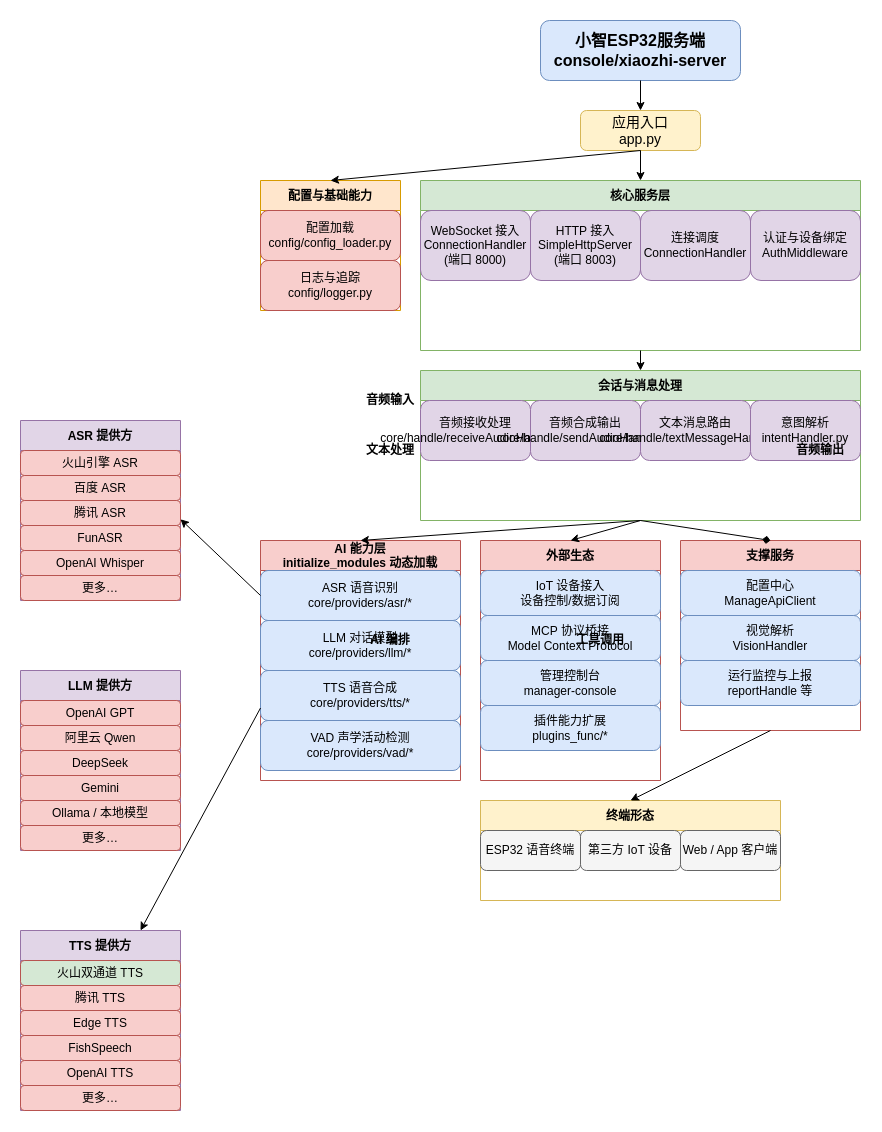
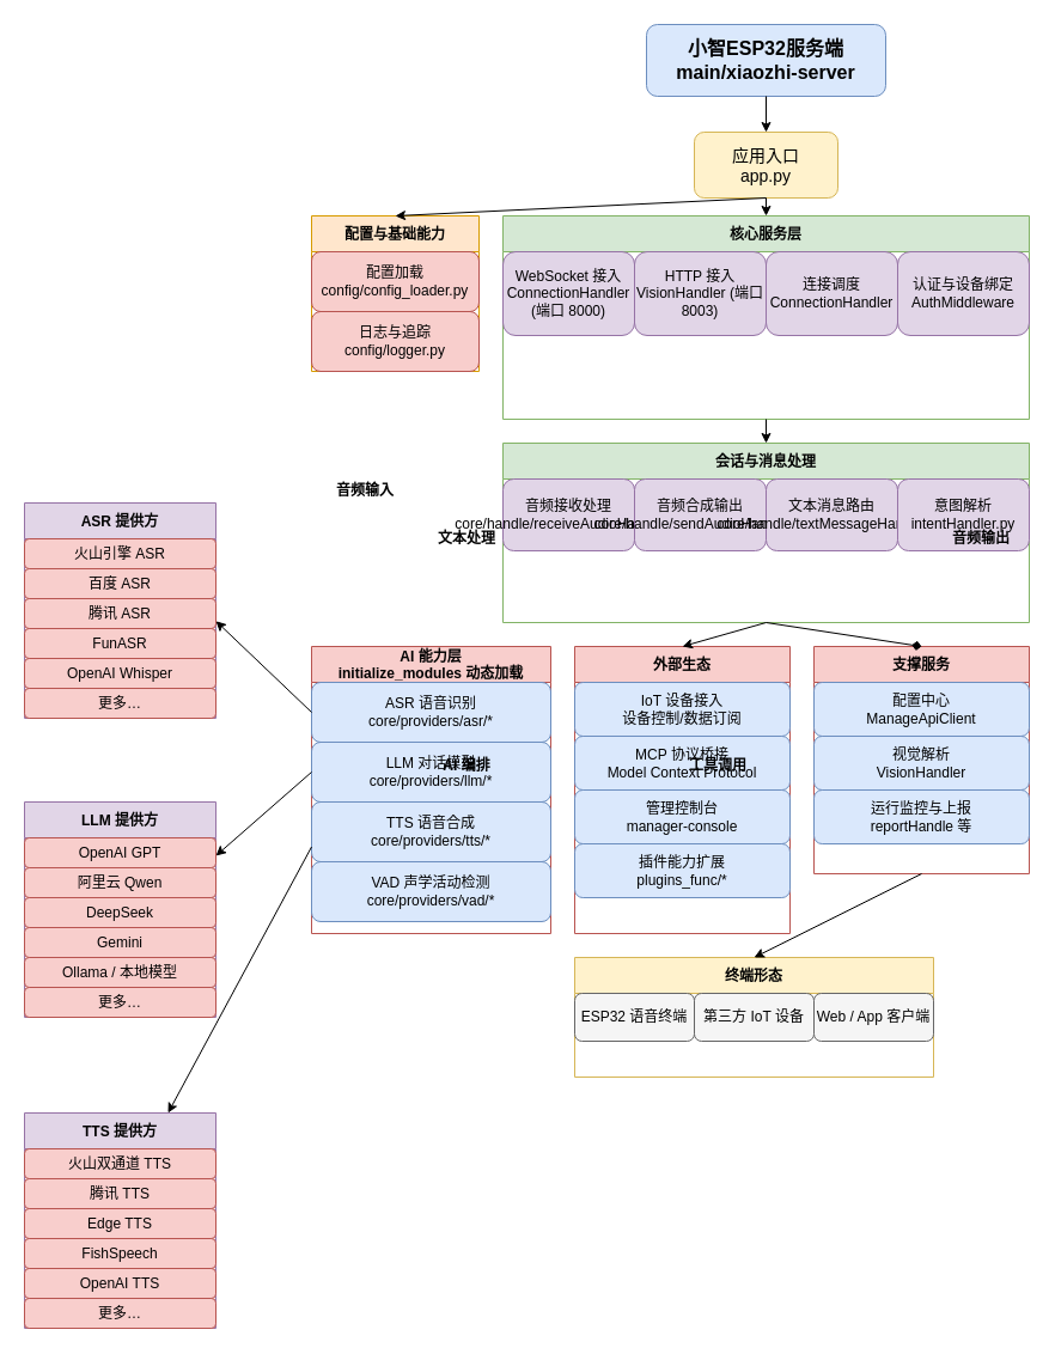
  <mxCell id="0" />
  <mxCell id="1" parent="0" />
- <mxCell id="2" value="小智ESP32服务端&#10;console/xiaozhi-server" style="rounded=1;whiteSpace=wrap;html=1;fontSize=16;fontStyle=1;fillColor=#dae8fc;strokeColor=#6c8ebf;" parent="1" vertex="1"><mxGeometry x="540" y="20" width="200" height="60" as="geometry" /></mxCell>
- <mxCell id="3" value="应用入口&#10;app.py" style="rounded=1;whiteSpace=wrap;html=1;fontSize=14;fillColor=#fff2cc;strokeColor=#d6b656;" parent="1" vertex="1"><mxGeometry x="580" y="110" width="120" height="40" as="geometry" /></mxCell>
+ <mxCell id="2" value="小智ESP32服务端&#10;main/xiaozhi-server" style="rounded=1;whiteSpace=wrap;html=1;fontSize=16;fontStyle=1;fillColor=#dae8fc;strokeColor=#6c8ebf;" parent="1" vertex="1"><mxGeometry x="540" y="20" width="200" height="60" as="geometry" /></mxCell>
+ <mxCell id="3" value="应用入口&#10;app.py" style="rounded=1;whiteSpace=wrap;html=1;fontSize=14;fillColor=#fff2cc;strokeColor=#d6b656;" parent="1" vertex="1"><mxGeometry x="580" y="110" width="120" height="55" as="geometry" /></mxCell>
  <mxCell id="4" value="" style="endArrow=classic;html=1;exitX=0.5;exitY=1;exitDx=0;exitDy=0;entryX=0.5;entryY=0;entryDx=0;entryDy=0;" parent="1" source="2" target="3" edge="1"><mxGeometry width="50" height="50" relative="1" as="geometry" /></mxCell>
  <mxCell id="5" value="核心服务层" style="swimlane;fontStyle=1;childLayout=stackLayout;horizontal=1;startSize=30;horizontalStack=0;resizeParent=1;resizeParentMax=0;resizeLast=0;collapsible=1;marginBottom=0;fillColor=#d5e8d4;strokeColor=#82b366;" parent="1" vertex="1"><mxGeometry x="420" y="180" width="440" height="170" as="geometry" /></mxCell>
  <mxCell id="6" value="WebSocket 接入&#10;ConnectionHandler (端口 8000)" style="rounded=1;whiteSpace=wrap;html=1;fillColor=#e1d5e7;strokeColor=#9673a6;" parent="5" vertex="1"><mxGeometry y="30" width="110" height="70" as="geometry" /></mxCell>
- <mxCell id="7" value="HTTP 接入&#10;SimpleHttpServer (端口 8003)" style="rounded=1;whiteSpace=wrap;html=1;fillColor=#e1d5e7;strokeColor=#9673a6;" parent="5" vertex="1"><mxGeometry x="110" y="30" width="110" height="70" as="geometry" /></mxCell>
+ <mxCell id="7" value="HTTP 接入&#10;VisionHandler (端口 8003)" style="rounded=1;whiteSpace=wrap;html=1;fillColor=#e1d5e7;strokeColor=#9673a6;" parent="5" vertex="1"><mxGeometry x="110" y="30" width="110" height="70" as="geometry" /></mxCell>
  <mxCell id="8" value="连接调度&#10;ConnectionHandler" style="rounded=1;whiteSpace=wrap;html=1;fillColor=#e1d5e7;strokeColor=#9673a6;" parent="5" vertex="1"><mxGeometry x="220" y="30" width="110" height="70" as="geometry" /></mxCell>
  <mxCell id="9" value="认证与设备绑定&#10;AuthMiddleware" style="rounded=1;whiteSpace=wrap;html=1;fillColor=#e1d5e7;strokeColor=#9673a6;" parent="5" vertex="1"><mxGeometry x="330" y="30" width="110" height="70" as="geometry" /></mxCell>
  <mxCell id="10" value="配置与基础能力" style="swimlane;fontStyle=1;childLayout=stackLayout;horizontal=1;startSize=30;horizontalStack=0;resizeParent=1;resizeParentMax=0;resizeLast=0;collapsible=1;marginBottom=0;fillColor=#ffe6cc;strokeColor=#d79b00;" parent="1" vertex="1"><mxGeometry x="260" y="180" width="140" height="130" as="geometry" /></mxCell>
  <mxCell id="11" value="配置加载&#10;config/config_loader.py" style="rounded=1;whiteSpace=wrap;html=1;fillColor=#f8cecc;strokeColor=#b85450;" parent="10" vertex="1"><mxGeometry y="30" width="140" height="50" as="geometry" /></mxCell>
  <mxCell id="12" value="日志与追踪&#10;config/logger.py" style="rounded=1;whiteSpace=wrap;html=1;fillColor=#f8cecc;strokeColor=#b85450;" parent="10" vertex="1"><mxGeometry y="80" width="140" height="50" as="geometry" /></mxCell>
  <mxCell id="13" value="会话与消息处理" style="swimlane;fontStyle=1;childLayout=stackLayout;horizontal=1;startSize=30;horizontalStack=0;resizeParent=1;resizeParentMax=0;resizeLast=0;collapsible=1;marginBottom=0;fillColor=#d5e8d4;strokeColor=#82b366;" parent="1" vertex="1"><mxGeometry x="420" y="370" width="440" height="150" as="geometry" /></mxCell>
  <mxCell id="14" value="音频接收处理&#10;core/handle/receiveAudioHandle.py" style="rounded=1;whiteSpace=wrap;html=1;fillColor=#e1d5e7;strokeColor=#9673a6;" parent="13" vertex="1"><mxGeometry y="30" width="110" height="60" as="geometry" /></mxCell>
  <mxCell id="15" value="音频合成输出&#10;core/handle/sendAudioHandle.py" style="rounded=1;whiteSpace=wrap;html=1;fillColor=#e1d5e7;strokeColor=#9673a6;" parent="13" vertex="1"><mxGeometry x="110" y="30" width="110" height="60" as="geometry" /></mxCell>
  <mxCell id="16" value="文本消息路由&#10;core/handle/textMessageHandler.py" style="rounded=1;whiteSpace=wrap;html=1;fillColor=#e1d5e7;strokeColor=#9673a6;" parent="13" vertex="1"><mxGeometry x="220" y="30" width="110" height="60" as="geometry" /></mxCell>
  <mxCell id="17" value="意图解析&#10;intentHandler.py" style="rounded=1;whiteSpace=wrap;html=1;fillColor=#e1d5e7;strokeColor=#9673a6;" parent="13" vertex="1"><mxGeometry x="330" y="30" width="110" height="60" as="geometry" /></mxCell>
  <mxCell id="18" value="AI 能力层&#10;initialize_modules 动态加载" style="swimlane;fontStyle=1;childLayout=stackLayout;horizontal=1;startSize=30;horizontalStack=0;resizeParent=1;resizeParentMax=0;resizeLast=0;collapsible=1;marginBottom=0;fillColor=#f8cecc;strokeColor=#b85450;" parent="1" vertex="1"><mxGeometry x="260" y="540" width="200" height="240" as="geometry" /></mxCell>
  <mxCell id="19" value="ASR 语音识别&#10;core/providers/asr/*" style="rounded=1;whiteSpace=wrap;html=1;fillColor=#dae8fc;strokeColor=#6c8ebf;" parent="18" vertex="1"><mxGeometry y="30" width="200" height="50" as="geometry" /></mxCell>
  <mxCell id="20" value="LLM 对话模型&#10;core/providers/llm/*" style="rounded=1;whiteSpace=wrap;html=1;fillColor=#dae8fc;strokeColor=#6c8ebf;" parent="18" vertex="1"><mxGeometry y="80" width="200" height="50" as="geometry" /></mxCell>
  <mxCell id="21" value="TTS 语音合成&#10;core/providers/tts/*" style="rounded=1;whiteSpace=wrap;html=1;fillColor=#dae8fc;strokeColor=#6c8ebf;" parent="18" vertex="1"><mxGeometry y="130" width="200" height="50" as="geometry" /></mxCell>
  <mxCell id="22" value="VAD 声学活动检测&#10;core/providers/vad/*" style="rounded=1;whiteSpace=wrap;html=1;fillColor=#dae8fc;strokeColor=#6c8ebf;" parent="18" vertex="1"><mxGeometry y="180" width="200" height="50" as="geometry" /></mxCell>
  <mxCell id="23" value="外部生态" style="swimlane;fontStyle=1;childLayout=stackLayout;horizontal=1;startSize=30;horizontalStack=0;resizeParent=1;resizeParentMax=0;resizeLast=0;collapsible=1;marginBottom=0;fillColor=#f8cecc;strokeColor=#b85450;" parent="1" vertex="1"><mxGeometry x="480" y="540" width="180" height="240" as="geometry" /></mxCell>
  <mxCell id="24" value="IoT 设备接入&#10;设备控制/数据订阅" style="rounded=1;whiteSpace=wrap;html=1;fillColor=#dae8fc;strokeColor=#6c8ebf;" parent="23" vertex="1"><mxGeometry y="30" width="180" height="45" as="geometry" /></mxCell>
  <mxCell id="25" value="MCP 协议桥接&#10;Model Context Protocol" style="rounded=1;whiteSpace=wrap;html=1;fillColor=#dae8fc;strokeColor=#6c8ebf;" parent="23" vertex="1"><mxGeometry y="75" width="180" height="45" as="geometry" /></mxCell>
  <mxCell id="26" value="管理控制台&#10;manager-console" style="rounded=1;whiteSpace=wrap;html=1;fillColor=#dae8fc;strokeColor=#6c8ebf;" parent="23" vertex="1"><mxGeometry y="120" width="180" height="45" as="geometry" /></mxCell>
  <mxCell id="27" value="插件能力扩展&#10;plugins_func/*" style="rounded=1;whiteSpace=wrap;html=1;fillColor=#dae8fc;strokeColor=#6c8ebf;" parent="23" vertex="1"><mxGeometry y="165" width="180" height="45" as="geometry" /></mxCell>
  <mxCell id="28" value="支撑服务" style="swimlane;fontStyle=1;childLayout=stackLayout;horizontal=1;startSize=30;horizontalStack=0;resizeParent=1;resizeParentMax=0;resizeLast=0;collapsible=1;marginBottom=0;fillColor=#f8cecc;strokeColor=#b85450;" parent="1" vertex="1"><mxGeometry x="680" y="540" width="180" height="190" as="geometry" /></mxCell>
  <mxCell id="29" value="配置中心&#10;ManageApiClient" style="rounded=1;whiteSpace=wrap;html=1;fillColor=#dae8fc;strokeColor=#6c8ebf;" parent="28" vertex="1"><mxGeometry y="30" width="180" height="45" as="geometry" /></mxCell>
  <mxCell id="30" value="视觉解析&#10;VisionHandler" style="rounded=1;whiteSpace=wrap;html=1;fillColor=#dae8fc;strokeColor=#6c8ebf;" parent="28" vertex="1"><mxGeometry y="75" width="180" height="45" as="geometry" /></mxCell>
  <mxCell id="31" value="运行监控与上报&#10;reportHandle 等" style="rounded=1;whiteSpace=wrap;html=1;fillColor=#dae8fc;strokeColor=#6c8ebf;" parent="28" vertex="1"><mxGeometry y="120" width="180" height="45" as="geometry" /></mxCell>
  <mxCell id="32" value="终端形态" style="swimlane;fontStyle=1;childLayout=stackLayout;horizontal=1;startSize=30;horizontalStack=0;resizeParent=1;resizeParentMax=0;resizeLast=0;collapsible=1;marginBottom=0;fillColor=#fff2cc;strokeColor=#d6b656;" parent="1" vertex="1"><mxGeometry x="480" y="800" width="300" height="100" as="geometry" /></mxCell>
  <mxCell id="33" value="ESP32 语音终端" style="rounded=1;whiteSpace=wrap;html=1;fillColor=#f5f5f5;strokeColor=#666666;" parent="32" vertex="1"><mxGeometry y="30" width="100" height="40" as="geometry" /></mxCell>
  <mxCell id="34" value="第三方 IoT 设备" style="rounded=1;whiteSpace=wrap;html=1;fillColor=#f5f5f5;strokeColor=#666666;" parent="32" vertex="1"><mxGeometry x="100" y="30" width="100" height="40" as="geometry" /></mxCell>
  <mxCell id="35" value="Web / App 客户端" style="rounded=1;whiteSpace=wrap;html=1;fillColor=#f5f5f5;strokeColor=#666666;" parent="32" vertex="1"><mxGeometry x="200" y="30" width="100" height="40" as="geometry" /></mxCell>
  <mxCell id="36" value="" style="endArrow=classic;html=1;exitX=0.5;exitY=1;exitDx=0;exitDy=0;entryX=0.5;entryY=0;entryDx=0;entryDy=0;" parent="1" source="3" target="5" edge="1"><mxGeometry width="50" height="50" relative="1" as="geometry" /></mxCell>
  <mxCell id="37" value="" style="endArrow=classic;html=1;exitX=0.5;exitY=1;exitDx=0;exitDy=0;entryX=0.5;entryY=0;entryDx=0;entryDy=0;" parent="1" source="3" target="10" edge="1"><mxGeometry width="50" height="50" relative="1" as="geometry" /></mxCell>
  <mxCell id="38" value="" style="endArrow=classic;html=1;exitX=0.5;exitY=1;exitDx=0;exitDy=0;entryX=0.5;entryY=0;entryDx=0;entryDy=0;" parent="1" source="5" target="13" edge="1"><mxGeometry width="50" height="50" relative="1" as="geometry" /></mxCell>
- <mxCell id="39" value="" style="endArrow=classic;html=1;exitX=0.5;exitY=1;exitDx=0;exitDy=0;entryX=0.5;entryY=0;entryDx=0;entryDy=0;" parent="1" source="13" target="18" edge="1"><mxGeometry width="50" height="50" relative="1" as="geometry" /></mxCell>
  <mxCell id="40" value="" style="endArrow=classic;html=1;exitX=0.5;exitY=1;exitDx=0;exitDy=0;entryX=0.5;entryY=0;entryDx=0;entryDy=0;" parent="1" source="13" target="23" edge="1"><mxGeometry width="50" height="50" relative="1" as="geometry" /></mxCell>
  <mxCell id="41" value="" style="endArrow=diamond;html=1;exitX=0.5;exitY=1;exitDx=0;exitDy=0;entryX=0.5;entryY=0;entryDx=0;entryDy=0;" parent="1" source="13" target="28" edge="1"><mxGeometry width="50" height="50" relative="1" as="geometry" /></mxCell>
  <mxCell id="42" value="" style="endArrow=classic;html=1;exitX=0.5;exitY=1;exitDx=0;exitDy=0;entryX=0.5;entryY=0;entryDx=0;entryDy=0;" parent="1" source="28" target="32" edge="1"><mxGeometry width="50" height="50" relative="1" as="geometry" /></mxCell>
  <mxCell id="43" value="ASR 提供方" style="swimlane;fontStyle=1;childLayout=stackLayout;horizontal=1;startSize=30;horizontalStack=0;resizeParent=1;resizeParentMax=0;resizeLast=0;collapsible=1;marginBottom=0;fillColor=#e1d5e7;strokeColor=#9673a6;" parent="1" vertex="1"><mxGeometry x="20" y="420" width="160" height="180" as="geometry" /></mxCell>
  <mxCell id="44" value="火山引擎 ASR" style="rounded=1;whiteSpace=wrap;html=1;fillColor=#f8cecc;strokeColor=#b85450;" parent="43" vertex="1"><mxGeometry y="30" width="160" height="25" as="geometry" /></mxCell>
  <mxCell id="45" value="百度 ASR" style="rounded=1;whiteSpace=wrap;html=1;fillColor=#f8cecc;strokeColor=#b85450;" parent="43" vertex="1"><mxGeometry y="55" width="160" height="25" as="geometry" /></mxCell>
  <mxCell id="46" value="腾讯 ASR" style="rounded=1;whiteSpace=wrap;html=1;fillColor=#f8cecc;strokeColor=#b85450;" parent="43" vertex="1"><mxGeometry y="80" width="160" height="25" as="geometry" /></mxCell>
  <mxCell id="47" value="FunASR" style="rounded=1;whiteSpace=wrap;html=1;fillColor=#f8cecc;strokeColor=#b85450;" parent="43" vertex="1"><mxGeometry y="105" width="160" height="25" as="geometry" /></mxCell>
  <mxCell id="48" value="OpenAI Whisper" style="rounded=1;whiteSpace=wrap;html=1;fillColor=#f8cecc;strokeColor=#b85450;" parent="43" vertex="1"><mxGeometry y="130" width="160" height="25" as="geometry" /></mxCell>
  <mxCell id="49" value="更多…" style="rounded=1;whiteSpace=wrap;html=1;fillColor=#f8cecc;strokeColor=#b85450;" parent="43" vertex="1"><mxGeometry y="155" width="160" height="25" as="geometry" /></mxCell>
  <mxCell id="50" value="" style="endArrow=classic;html=1;exitX=0;exitY=0.5;exitDx=0;exitDy=0;entryX=1;entryY=0.75;entryDx=0;entryDy=0;" parent="1" source="19" target="46" edge="1"><mxGeometry width="50" height="50" relative="1" as="geometry"><mxPoint x="20" y="510" as="targetPoint" /></mxGeometry></mxCell>
  <mxCell id="51" value="LLM 提供方" style="swimlane;fontStyle=1;childLayout=stackLayout;horizontal=1;startSize=30;horizontalStack=0;resizeParent=1;resizeParentMax=0;resizeLast=0;collapsible=1;marginBottom=0;fillColor=#e1d5e7;strokeColor=#9673a6;" parent="1" vertex="1"><mxGeometry x="20" y="670" width="160" height="180" as="geometry" /></mxCell>
  <mxCell id="52" value="OpenAI GPT" style="rounded=1;whiteSpace=wrap;html=1;fillColor=#f8cecc;strokeColor=#b85450;" parent="51" vertex="1"><mxGeometry y="30" width="160" height="25" as="geometry" /></mxCell>
  <mxCell id="53" value="阿里云 Qwen" style="rounded=1;whiteSpace=wrap;html=1;fillColor=#f8cecc;strokeColor=#b85450;" parent="51" vertex="1"><mxGeometry y="55" width="160" height="25" as="geometry" /></mxCell>
  <mxCell id="54" value="DeepSeek" style="rounded=1;whiteSpace=wrap;html=1;fillColor=#f8cecc;strokeColor=#b85450;" parent="51" vertex="1"><mxGeometry y="80" width="160" height="25" as="geometry" /></mxCell>
  <mxCell id="55" value="Gemini" style="rounded=1;whiteSpace=wrap;html=1;fillColor=#f8cecc;strokeColor=#b85450;" parent="51" vertex="1"><mxGeometry y="105" width="160" height="25" as="geometry" /></mxCell>
  <mxCell id="56" value="Ollama / 本地模型" style="rounded=1;whiteSpace=wrap;html=1;fillColor=#f8cecc;strokeColor=#b85450;" parent="51" vertex="1"><mxGeometry y="130" width="160" height="25" as="geometry" /></mxCell>
  <mxCell id="57" value="更多…" style="rounded=1;whiteSpace=wrap;html=1;fillColor=#f8cecc;strokeColor=#b85450;" parent="51" vertex="1"><mxGeometry y="155" width="160" height="25" as="geometry" /></mxCell>
+ <mxCell id="58" value="" style="endArrow=classic;html=1;exitX=0;exitY=0.5;exitDx=0;exitDy=0;entryX=1;entryY=0.25;entryDx=0;entryDy=0;" parent="1" source="20" target="51" edge="1"><mxGeometry width="50" height="50" relative="1" as="geometry" /></mxCell>
  <mxCell id="59" value="TTS 提供方" style="swimlane;fontStyle=1;childLayout=stackLayout;horizontal=1;startSize=30;horizontalStack=0;resizeParent=1;resizeParentMax=0;resizeLast=0;collapsible=1;marginBottom=0;fillColor=#e1d5e7;strokeColor=#9673a6;" parent="1" vertex="1"><mxGeometry x="20" y="930" width="160" height="180" as="geometry" /></mxCell>
- <mxCell id="60" value="火山双通道 TTS" style="rounded=1;whiteSpace=wrap;html=1;fillColor=#d5e8d4;strokeColor=#b85450;" parent="59" vertex="1"><mxGeometry y="30" width="160" height="25" as="geometry" /></mxCell>
+ <mxCell id="60" value="火山双通道 TTS" style="rounded=1;whiteSpace=wrap;html=1;fillColor=#f8cecc;strokeColor=#b85450;" parent="59" vertex="1"><mxGeometry y="30" width="160" height="25" as="geometry" /></mxCell>
  <mxCell id="61" value="腾讯 TTS" style="rounded=1;whiteSpace=wrap;html=1;fillColor=#f8cecc;strokeColor=#b85450;" parent="59" vertex="1"><mxGeometry y="55" width="160" height="25" as="geometry" /></mxCell>
  <mxCell id="62" value="Edge TTS" style="rounded=1;whiteSpace=wrap;html=1;fillColor=#f8cecc;strokeColor=#b85450;" parent="59" vertex="1"><mxGeometry y="80" width="160" height="25" as="geometry" /></mxCell>
  <mxCell id="63" value="FishSpeech" style="rounded=1;whiteSpace=wrap;html=1;fillColor=#f8cecc;strokeColor=#b85450;" parent="59" vertex="1"><mxGeometry y="105" width="160" height="25" as="geometry" /></mxCell>
  <mxCell id="64" value="OpenAI TTS" style="rounded=1;whiteSpace=wrap;html=1;fillColor=#f8cecc;strokeColor=#b85450;" parent="59" vertex="1"><mxGeometry y="130" width="160" height="25" as="geometry" /></mxCell>
  <mxCell id="65" value="更多…" style="rounded=1;whiteSpace=wrap;html=1;fillColor=#f8cecc;strokeColor=#b85450;" parent="59" vertex="1"><mxGeometry y="155" width="160" height="25" as="geometry" /></mxCell>
  <mxCell id="66" value="" style="endArrow=classic;html=1;exitX=0;exitY=0.75;exitDx=0;exitDy=0;entryX=0.75;entryY=0;entryDx=0;entryDy=0;" parent="1" source="21" target="59" edge="1"><mxGeometry width="50" height="50" relative="1" as="geometry" /></mxCell>
- <mxCell id="67" value="音频输入" style="text;html=1;strokeColor=none;fillColor=none;align=center;verticalAlign=middle;whiteSpace=wrap;rounded=0;fontStyle=1;" parent="1" vertex="1"><mxGeometry x="360" y="390" width="60" height="20" as="geometry" /></mxCell>
+ <mxCell id="67" value="音频输入" style="text;html=1;strokeColor=none;fillColor=none;align=center;verticalAlign=middle;whiteSpace=wrap;rounded=0;fontStyle=1;" parent="1" vertex="1"><mxGeometry x="275" y="400" width="60" height="20" as="geometry" /></mxCell>
  <mxCell id="68" value="文本处理" style="text;html=1;strokeColor=none;fillColor=none;align=center;verticalAlign=middle;whiteSpace=wrap;rounded=0;fontStyle=1;" parent="1" vertex="1"><mxGeometry x="360" y="440" width="60" height="20" as="geometry" /></mxCell>
  <mxCell id="69" value="AI 编排" style="text;html=1;strokeColor=none;fillColor=none;align=center;verticalAlign=middle;whiteSpace=wrap;rounded=0;fontStyle=1;" parent="1" vertex="1"><mxGeometry x="360" y="630" width="60" height="20" as="geometry" /></mxCell>
  <mxCell id="70" value="工具调用" style="text;html=1;strokeColor=none;fillColor=none;align=center;verticalAlign=middle;whiteSpace=wrap;rounded=0;fontStyle=1;" parent="1" vertex="1"><mxGeometry x="570" y="630" width="60" height="20" as="geometry" /></mxCell>
  <mxCell id="71" value="音频输出" style="text;html=1;strokeColor=none;fillColor=none;align=center;verticalAlign=middle;whiteSpace=wrap;rounded=0;fontStyle=1;" parent="1" vertex="1"><mxGeometry x="790" y="440" width="60" height="20" as="geometry" /></mxCell>
